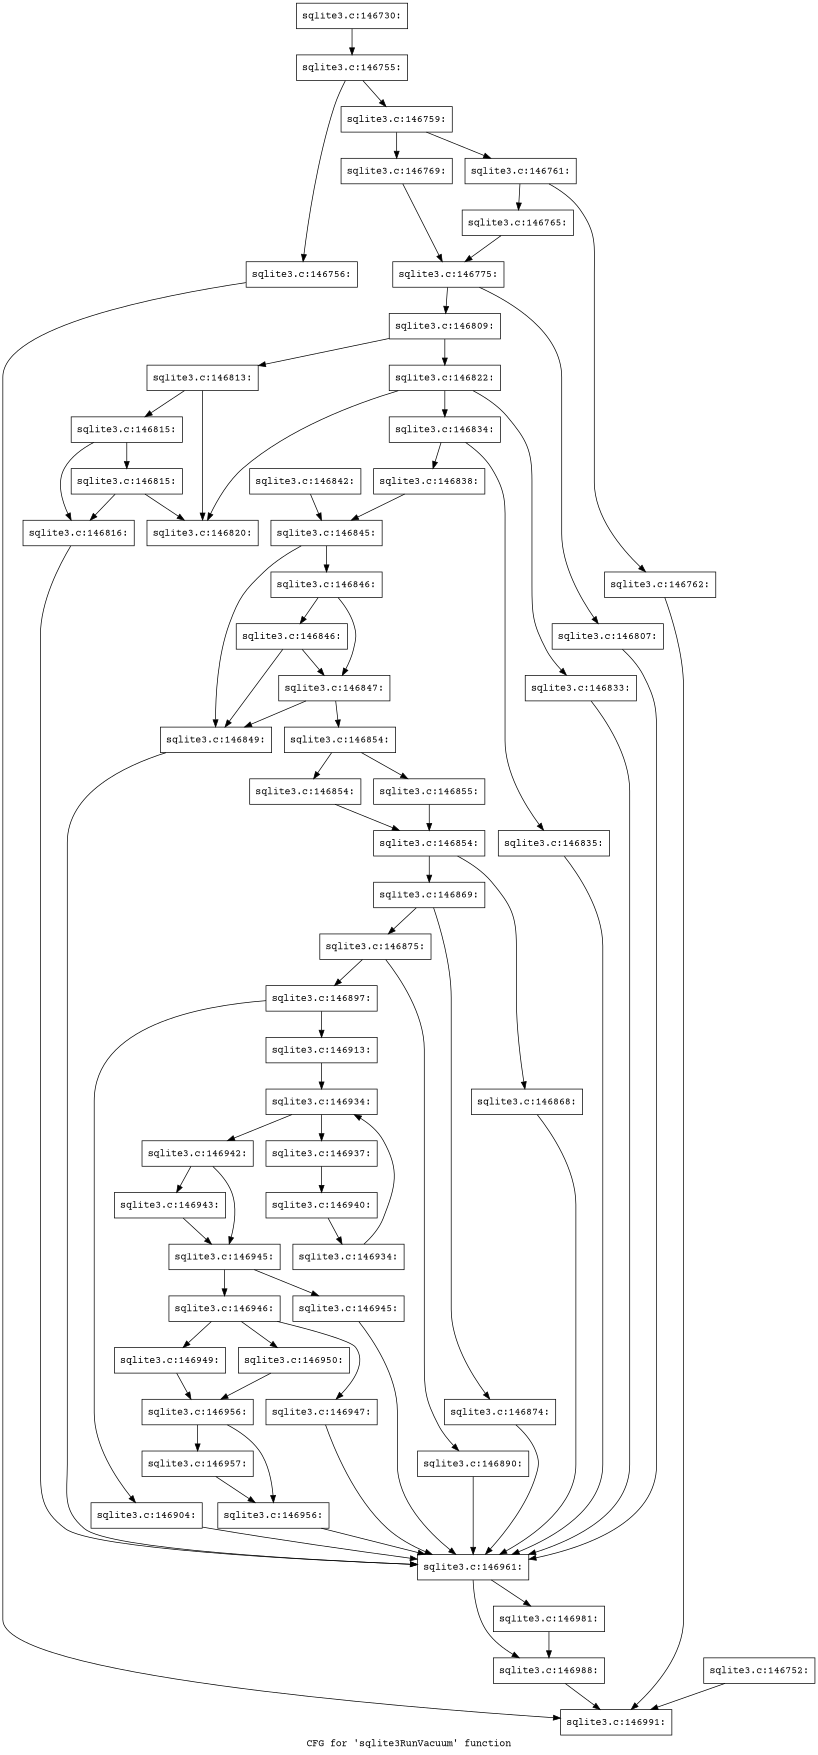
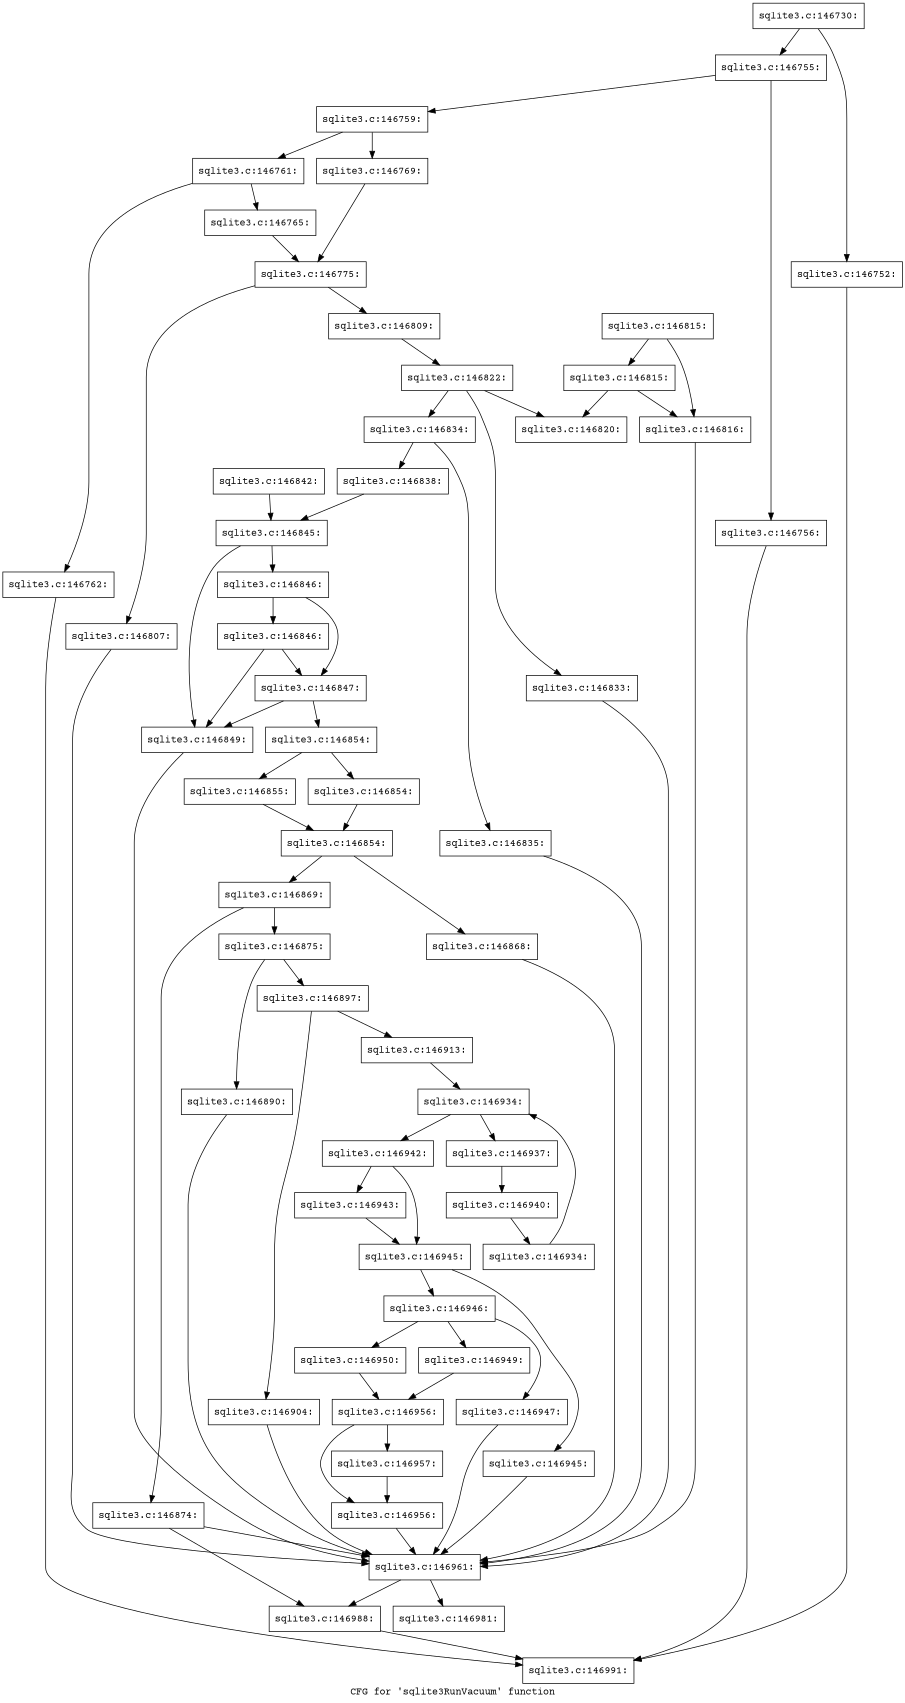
  digraph {
    fontname="Courier Prime"
    label="CFG for 'sqlite3RunVacuum' function"
    node [fontname="Courier Prime" shape=record]
    edge [fontname="Courier Prime"]
    n1 [label="{sqlite3.c:146730:}"]
    n2 [label="{sqlite3.c:146755:}"]
    n3 [label="{sqlite3.c:146752:}"]
    n4 [label="{sqlite3.c:146756:}"]
    n5 [label="{sqlite3.c:146759:}"]
    n6 [label="{sqlite3.c:146991:}"]
    n7 [label="{sqlite3.c:146761:}"]
    n8 [label="{sqlite3.c:146769:}"]
    n9 [label="{sqlite3.c:146762:}"]
    n10 [label="{sqlite3.c:146765:}"]
    n11 [label="{sqlite3.c:146775:}"]
    n12 [label="{sqlite3.c:146807:}"]
    n13 [label="{sqlite3.c:146809:}"]
    n14 [label="{sqlite3.c:146961:}"]
-   n15 [label="{sqlite3.c:146813:}"]
    n16 [label="{sqlite3.c:146822:}"]
    n17 [label="{sqlite3.c:146981:}"]
    n18 [label="{sqlite3.c:146988:}"]
    n19 [label="{sqlite3.c:146815:}"]
    n20 [label="{sqlite3.c:146820:}"]
    n21 [label="{sqlite3.c:146833:}"]
    n22 [label="{sqlite3.c:146834:}"]
    n23 [label="{sqlite3.c:146816:}"]
    n24 [label="{sqlite3.c:146815:}"]
    n25 [label="{sqlite3.c:146835:}"]
    n26 [label="{sqlite3.c:146838:}"]
    n27 [label="{sqlite3.c:146845:}"]
    n28 [label="{sqlite3.c:146849:}"]
    n29 [label="{sqlite3.c:146846:}"]
    n30 [label="{sqlite3.c:146842:}"]
    n31 [label="{sqlite3.c:146847:}"]
    n32 [label="{sqlite3.c:146846:}"]
    n33 [label="{sqlite3.c:146854:}"]
    n34 [label="{sqlite3.c:146854:}"]
    n35 [label="{sqlite3.c:146855:}"]
    n36 [label="{sqlite3.c:146854:}"]
    n37 [label="{sqlite3.c:146868:}"]
    n38 [label="{sqlite3.c:146869:}"]
    n39 [label="{sqlite3.c:146874:}"]
    n40 [label="{sqlite3.c:146875:}"]
    n41 [label="{sqlite3.c:146890:}"]
    n42 [label="{sqlite3.c:146897:}"]
    n43 [label="{sqlite3.c:146904:}"]
    n44 [label="{sqlite3.c:146913:}"]
    n45 [label="{sqlite3.c:146934:}"]
    n46 [label="{sqlite3.c:146937:}"]
    n47 [label="{sqlite3.c:146942:}"]
    n48 [label="{sqlite3.c:146940:}"]
    n49 [label="{sqlite3.c:146943:}"]
    n50 [label="{sqlite3.c:146945:}"]
    n51 [label="{sqlite3.c:146934:}"]
    n52 [label="{sqlite3.c:146945:}"]
    n53 [label="{sqlite3.c:146946:}"]
    n54 [label="{sqlite3.c:146947:}"]
    n55 [label="{sqlite3.c:146949:}"]
    n56 [label="{sqlite3.c:146950:}"]
    n57 [label="{sqlite3.c:146956:}"]
    n58 [label="{sqlite3.c:146957:}"]
    n59 [label="{sqlite3.c:146956:}"]
    n1 -> n2
+   n1 -> n3
    n2 -> n4
    n2 -> n5
    n3 -> n6
    n4 -> n6
    n5 -> n7
    n5 -> n8
    n7 -> n9
    n7 -> n10
    n8 -> n11
    n9 -> n6
    n10 -> n11
    n11 -> n12
    n11 -> n13
    n12 -> n14
-   n13 -> n15
    n13 -> n16
    n14 -> n17
    n14 -> n18
-   n15 -> n19
-   n15 -> n20
    n16 -> n20
    n16 -> n21
    n16 -> n22
-   n17 -> n18
+   n39 -> n18
    n18 -> n6
    n19 -> n23
    n19 -> n24
    n21 -> n14
    n22 -> n25
    n22 -> n26
    n23 -> n14
    n24 -> n20
    n24 -> n23
    n25 -> n14
    n26 -> n27
    n27 -> n28
    n27 -> n29
    n28 -> n14
    n29 -> n31
    n29 -> n32
    n30 -> n27
    n31 -> n28
    n31 -> n33
    n32 -> n28
    n32 -> n31
    n33 -> n34
    n33 -> n35
    n34 -> n36
    n35 -> n36
    n36 -> n37
    n36 -> n38
    n37 -> n14
    n38 -> n39
    n38 -> n40
    n39 -> n14
    n40 -> n41
    n40 -> n42
    n41 -> n14
    n42 -> n43
    n42 -> n44
    n43 -> n14
    n44 -> n45
    n45 -> n46
    n45 -> n47
    n46 -> n48
    n47 -> n49
    n47 -> n50
    n48 -> n51
    n49 -> n50
    n50 -> n52
    n50 -> n53
    n51 -> n45
    n52 -> n14
    n53 -> n54
    n53 -> n55
    n53 -> n56
    n54 -> n14
    n55 -> n57
    n56 -> n57
    n57 -> n58
    n57 -> n59
    n58 -> n59
    n59 -> n14
  }
